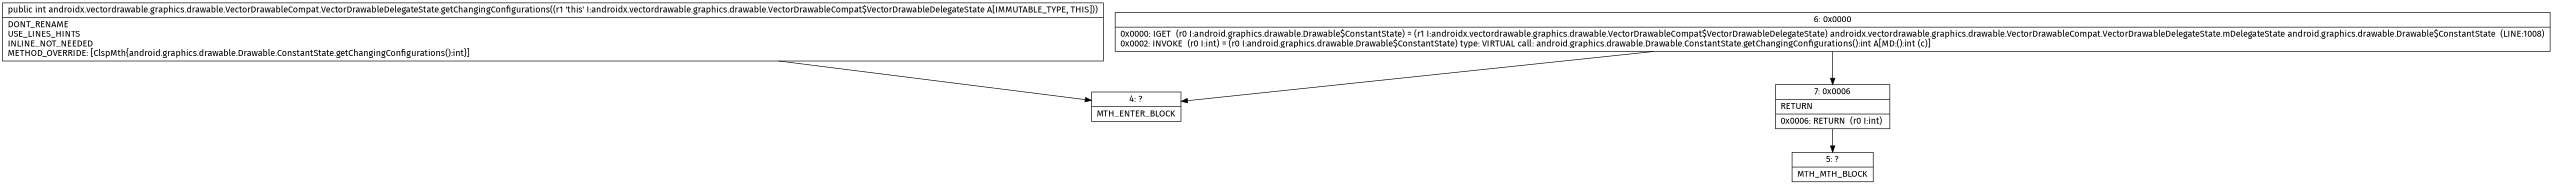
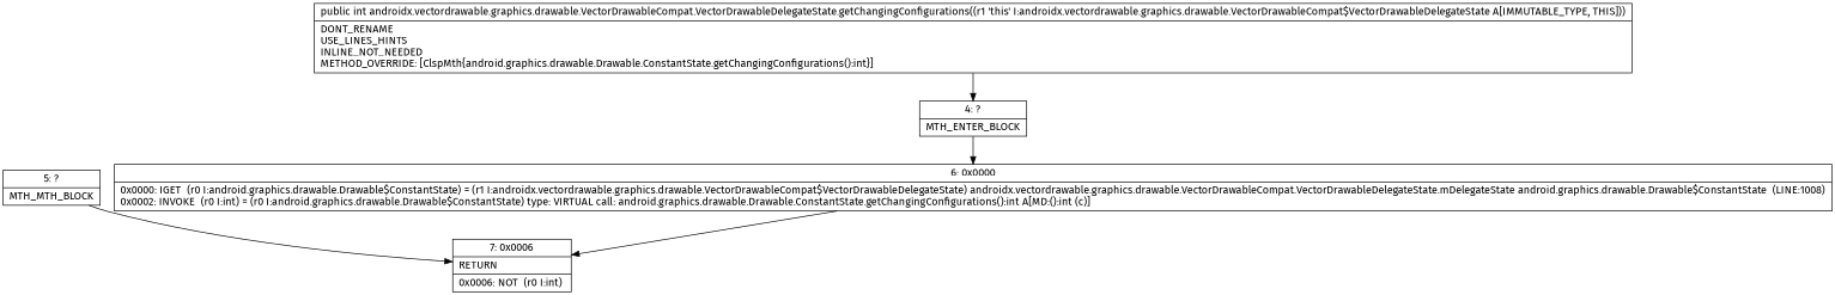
  digraph {
    fontname="Fira Sans"
    node [fontname="Fira Sans" shape=record]
    edge [fontname="Fira Sans"]
    n1 [label="{4\:\ ?|MTH_ENTER_BLOCK\l}"]
    n2 [label="{6\:\ 0x0000|0x0000: IGET  (r0 I:android.graphics.drawable.Drawable$ConstantState) = (r1 I:androidx.vectordrawable.graphics.drawable.VectorDrawableCompat$VectorDrawableDelegateState) androidx.vectordrawable.graphics.drawable.VectorDrawableCompat.VectorDrawableDelegateState.mDelegateState android.graphics.drawable.Drawable$ConstantState  (LINE:1008)\l0x0002: INVOKE  (r0 I:int) = (r0 I:android.graphics.drawable.Drawable$ConstantState) type: VIRTUAL call: android.graphics.drawable.Drawable.ConstantState.getChangingConfigurations():int A[MD:():int (c)]\l}"]
-   n3 [label="{7\:\ 0x0006|RETURN\l|0x0006: RETURN  (r0 I:int) \l}"]
+   n3 [label="{7\:\ 0x0006|RETURN\l|0x0006: NOT  (r0 I:int) \l}"]
    n4 [label="{5\:\ ?|MTH_MTH_BLOCK\l}"]
    n5 [label="{public int androidx.vectordrawable.graphics.drawable.VectorDrawableCompat.VectorDrawableDelegateState.getChangingConfigurations((r1 'this' I:androidx.vectordrawable.graphics.drawable.VectorDrawableCompat$VectorDrawableDelegateState A[IMMUTABLE_TYPE, THIS]))  | DONT_RENAME\lUSE_LINES_HINTS\lINLINE_NOT_NEEDED\lMETHOD_OVERRIDE: [ClspMth\{android.graphics.drawable.Drawable.ConstantState.getChangingConfigurations():int\}]\l}"]
-   n2 -> n1
+   n1 -> n2
    n2 -> n3
-   n3 -> n4
+   n4 -> n3
    n5 -> n1
  }
